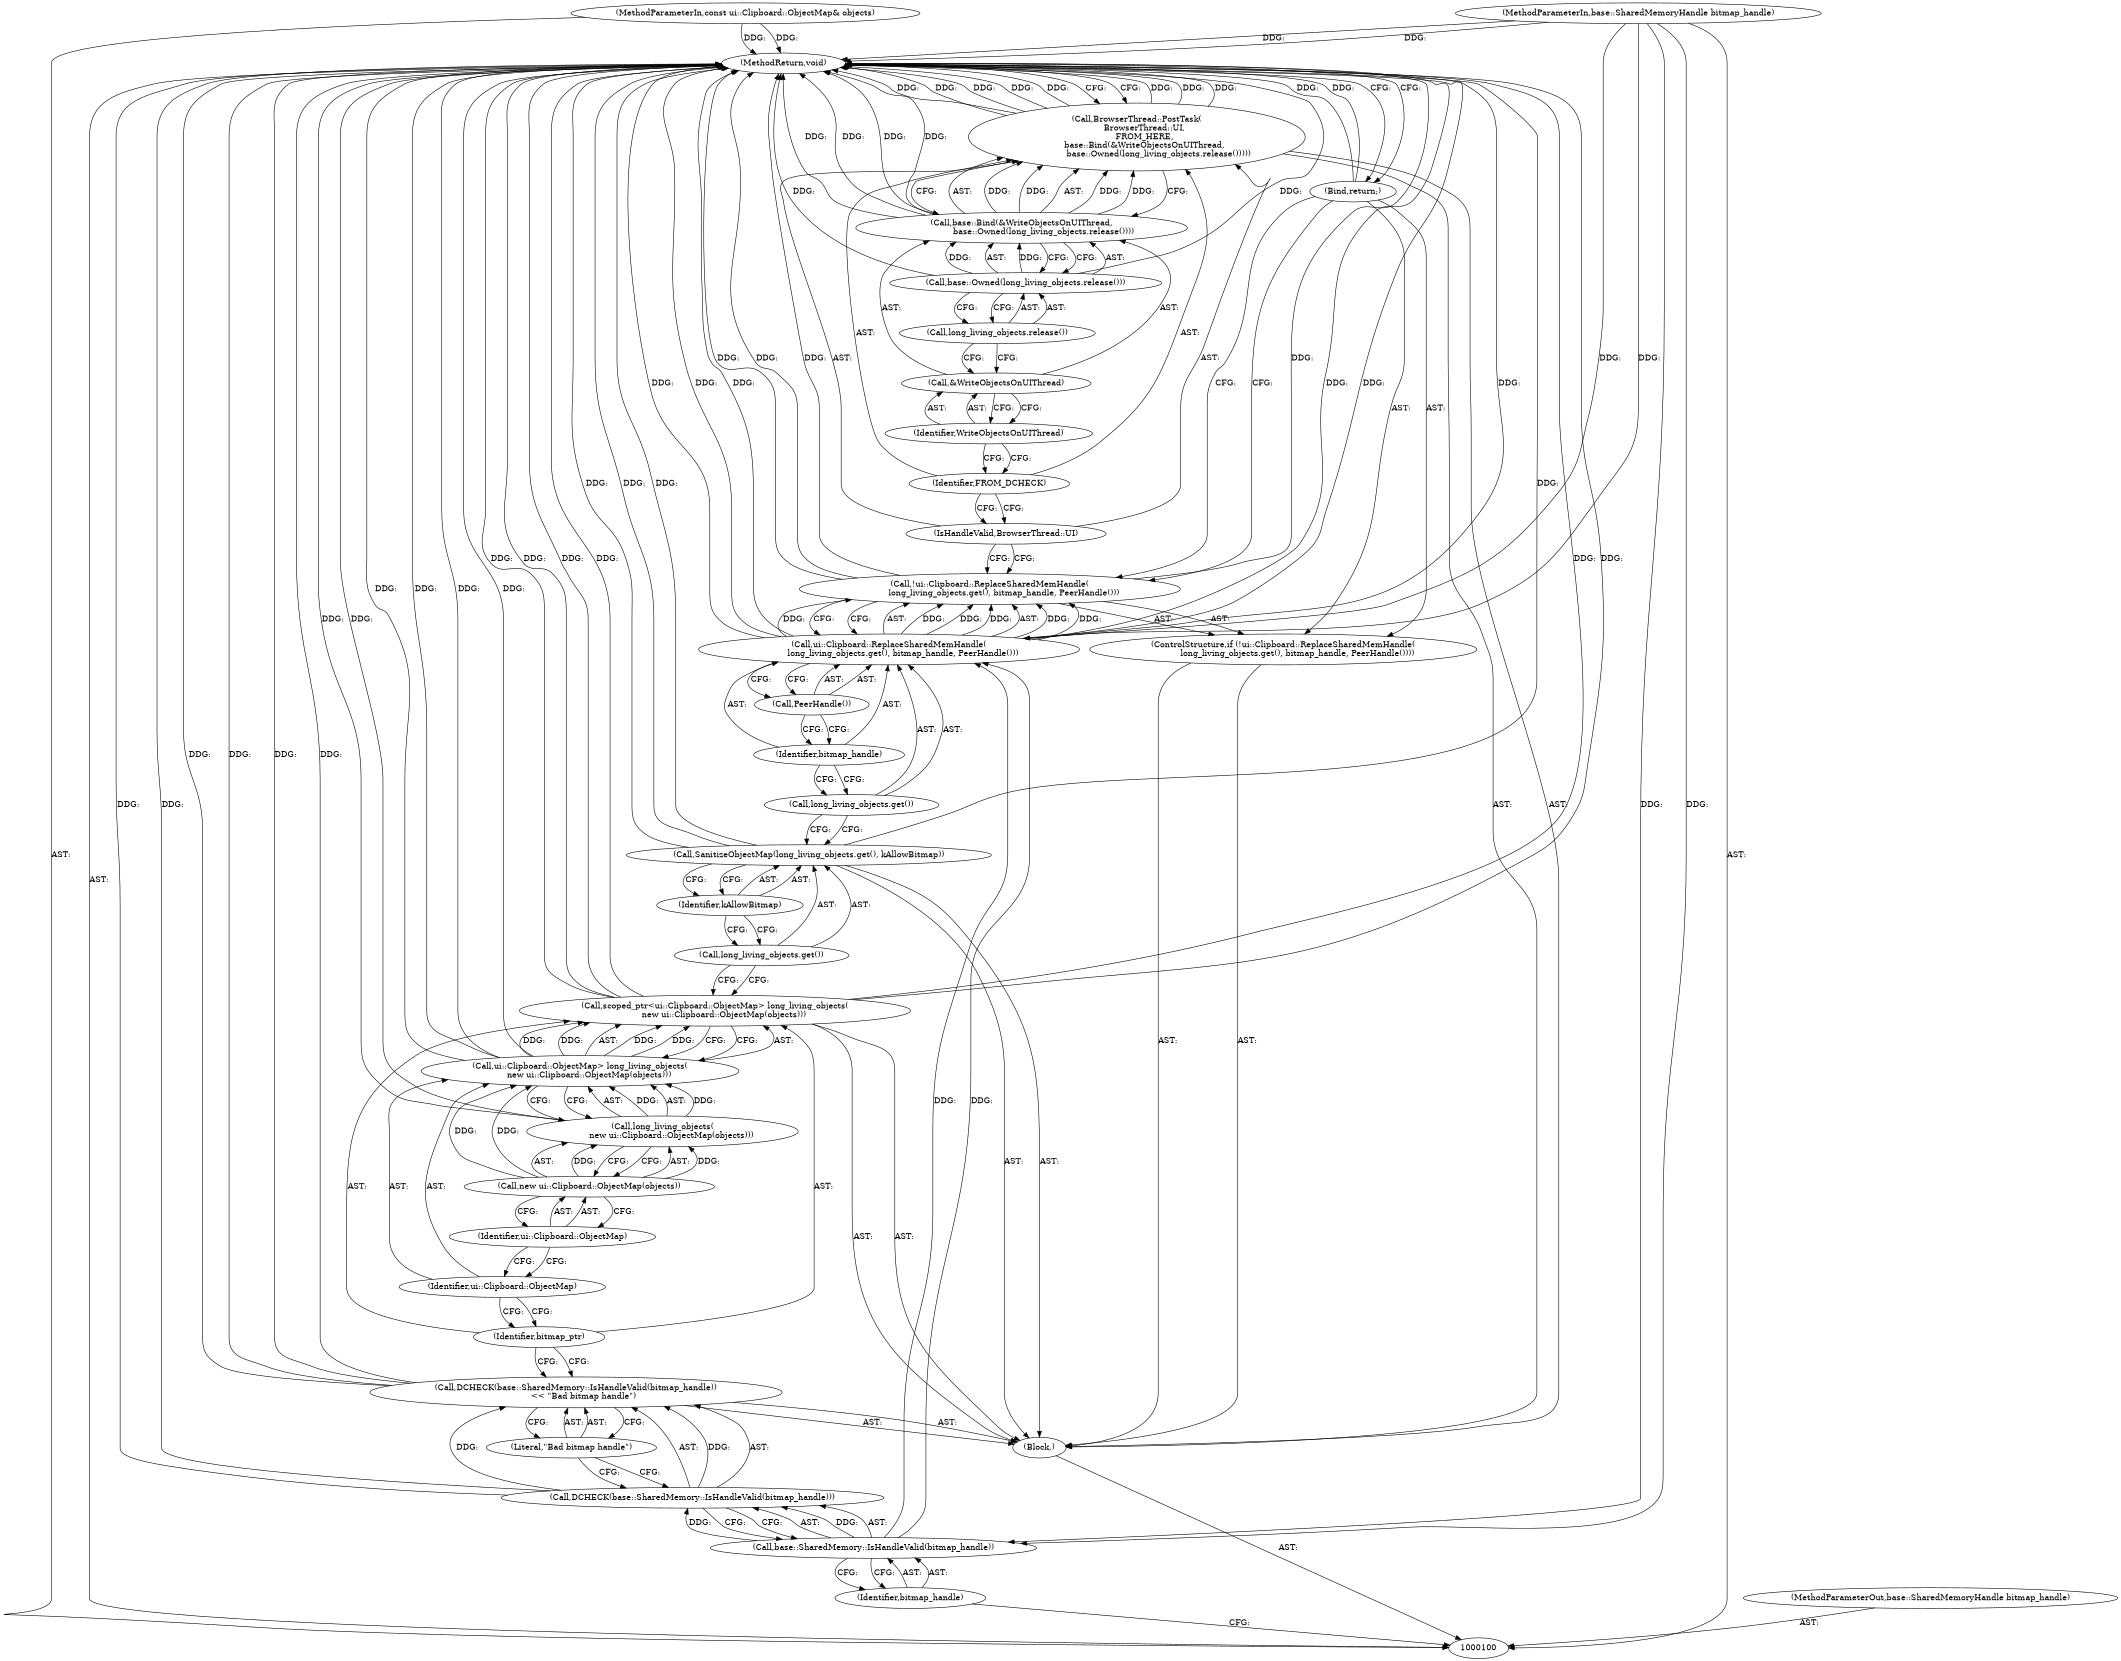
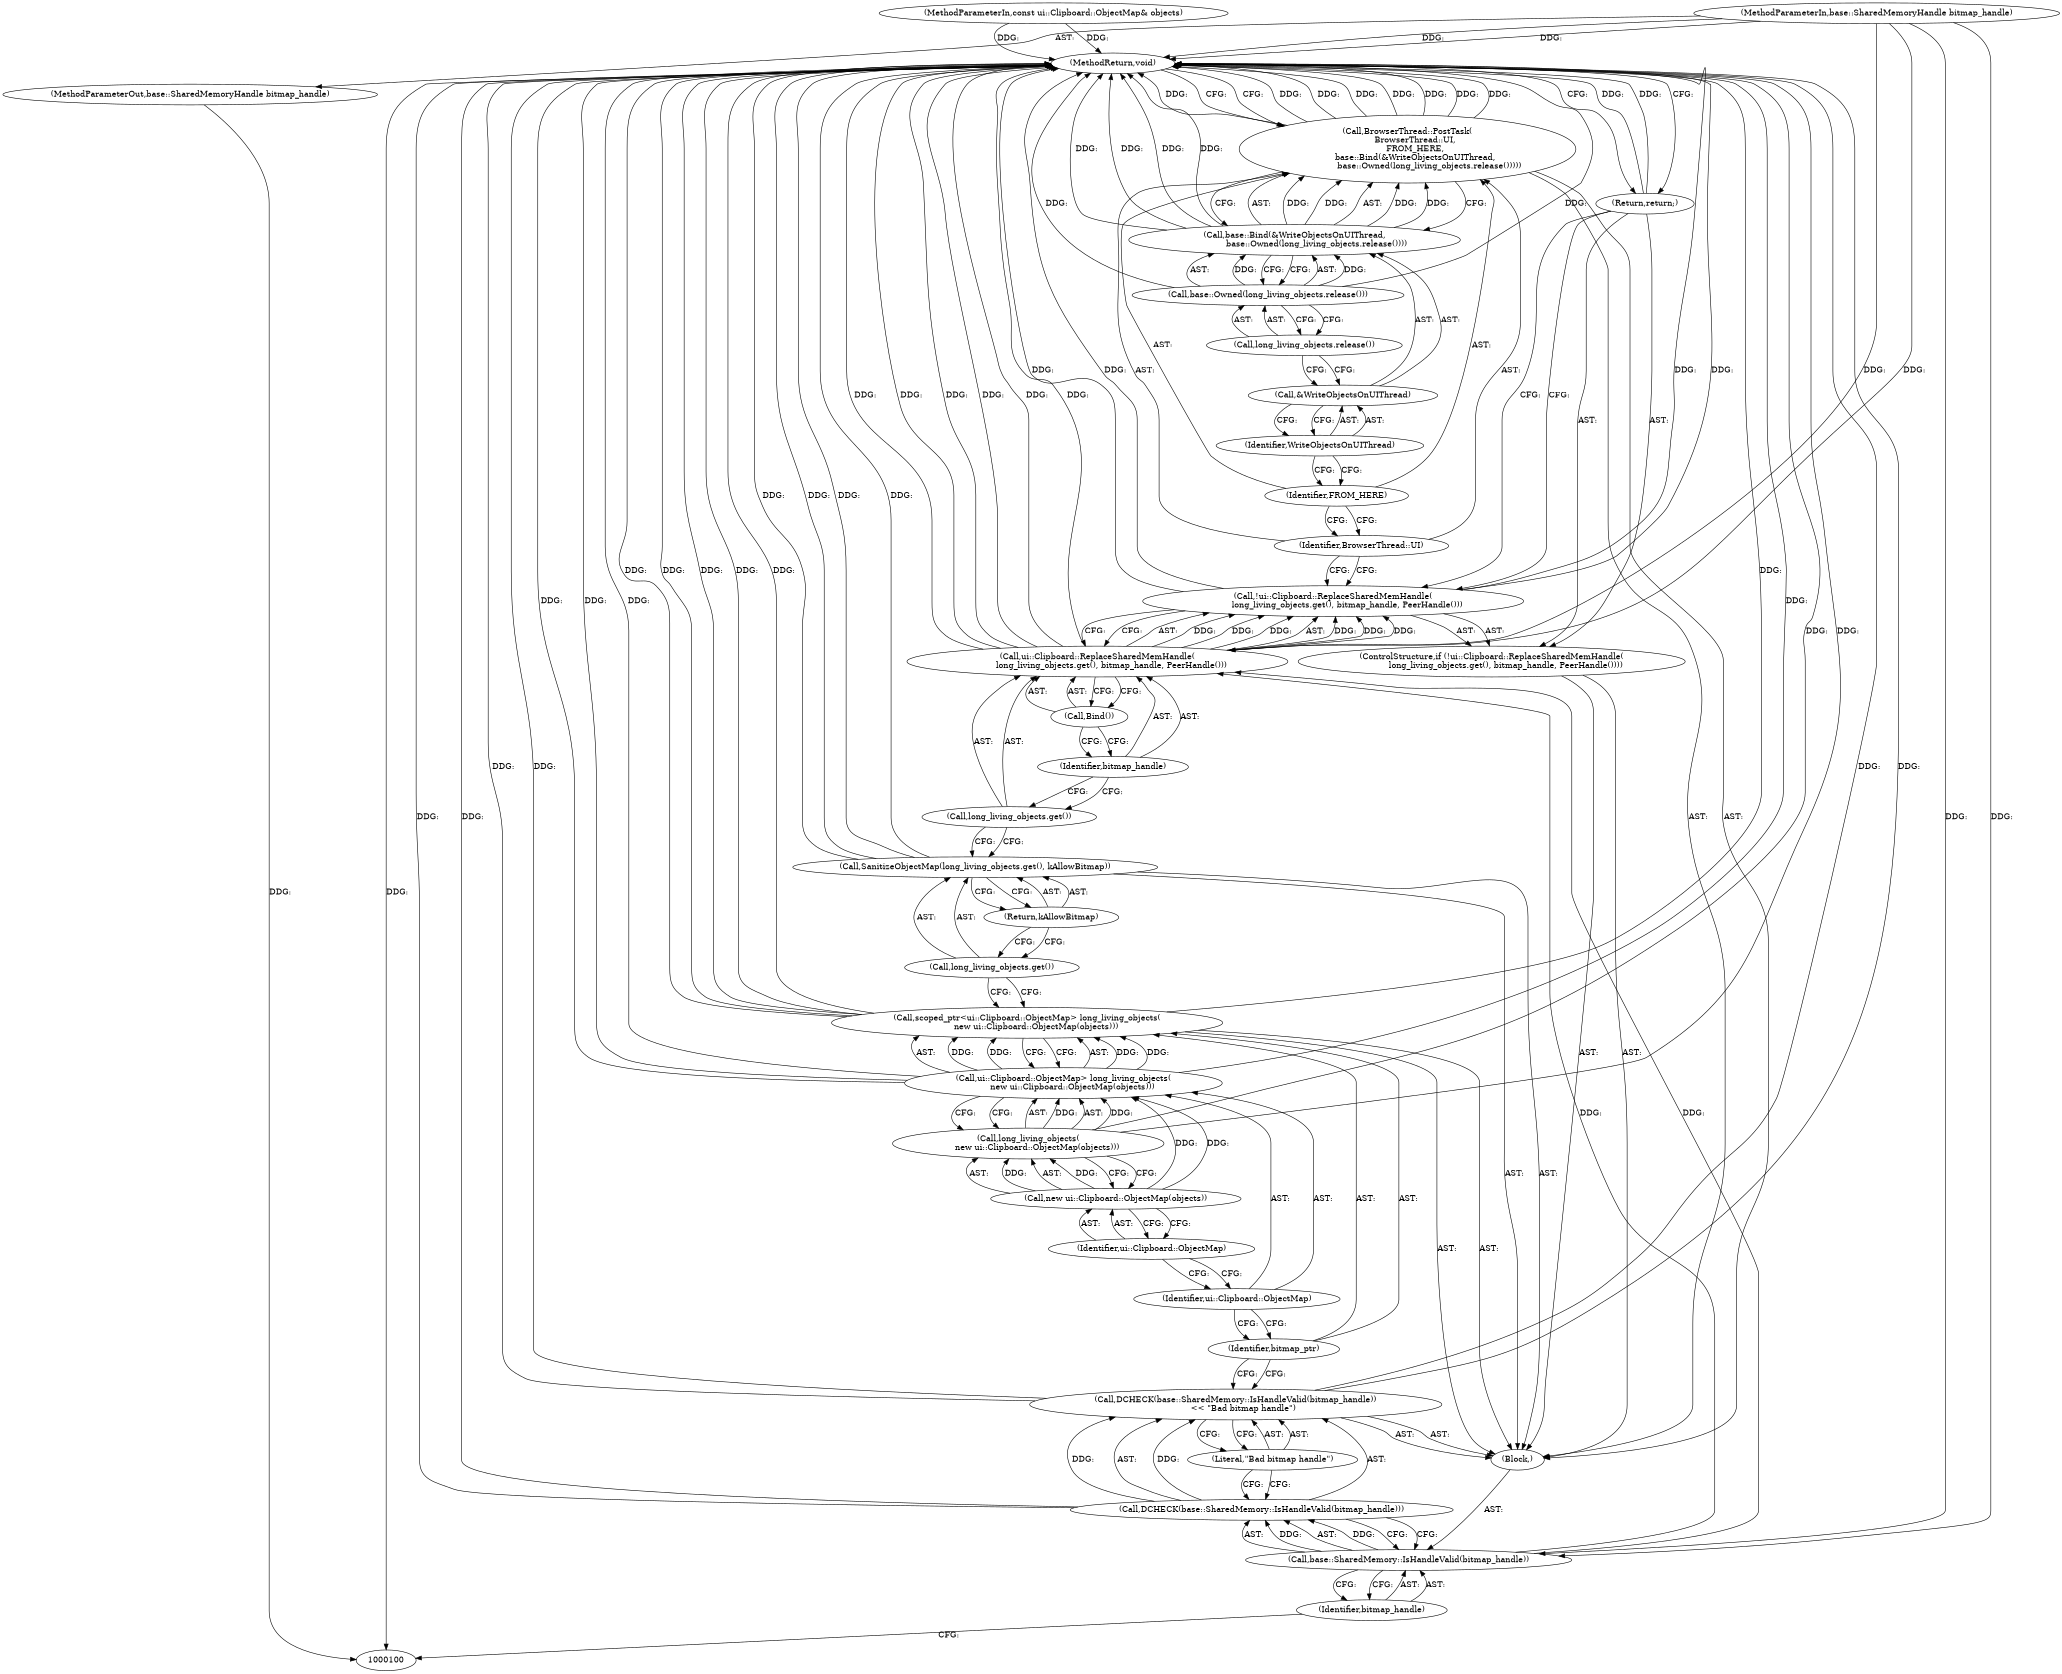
  digraph {
    n1 [label="(MethodReturn,void)"]
-   n2 [label="(Bind,return;)"]
+   n2 [label="(Return,return;)"]
    n3 [label="(Call,BrowserThread::PostTask(\n      BrowserThread::UI,\n      FROM_HERE,\n      base::Bind(&WriteObjectsOnUIThread,\n                 base::Owned(long_living_objects.release()))))"]
    1000100
    n5 [label="(ControlStructure,if (!ui::Clipboard::ReplaceSharedMemHandle(\n           long_living_objects.get(), bitmap_handle, PeerHandle())))"]
    n6 [label="(Call,!ui::Clipboard::ReplaceSharedMemHandle(\n           long_living_objects.get(), bitmap_handle, PeerHandle()))"]
    n7 [label="(Block,)"]
    n8 [label="(Call,base::Bind(&WriteObjectsOnUIThread,\n                 base::Owned(long_living_objects.release())))"]
    n9 [label="(Call,ui::Clipboard::ReplaceSharedMemHandle(\n           long_living_objects.get(), bitmap_handle, PeerHandle()))"]
-   n10 [label="(Call,PeerHandle())"]
+   n10 [label="(Call,Bind())"]
    n11 [label="(Identifier,bitmap_handle)"]
    n12 [label="(Call,long_living_objects.get())"]
    n13 [label="(Call,SanitizeObjectMap(long_living_objects.get(), kAllowBitmap))"]
-   n14 [label="(Identifier,kAllowBitmap)"]
+   n14 [label="(Return,kAllowBitmap)"]
    n15 [label="(Call,base::Owned(long_living_objects.release()))"]
-   n16 [label="(IsHandleValid,BrowserThread::UI)"]
-   n17 [label="(Identifier,FROM_DCHECK)"]
+   n16 [label="(Identifier,BrowserThread::UI)"]
+   n17 [label="(Identifier,FROM_HERE)"]
    n18 [label="(Call,&WriteObjectsOnUIThread)"]
    n19 [label="(Identifier,WriteObjectsOnUIThread)"]
    n20 [label="(Call,long_living_objects.release())"]
    n21 [label="(MethodParameterIn,const ui::Clipboard::ObjectMap& objects)"]
    n22 [label="(MethodParameterIn,base::SharedMemoryHandle bitmap_handle)"]
    n23 [label="(Call,base::SharedMemory::IsHandleValid(bitmap_handle))"]
    n24 [label="(Call,DCHECK(base::SharedMemory::IsHandleValid(bitmap_handle)))"]
    n25 [label="(Identifier,bitmap_handle)"]
    n26 [label="(MethodParameterOut,base::SharedMemoryHandle bitmap_handle)"]
    n27 [label="(Call,DCHECK(base::SharedMemory::IsHandleValid(bitmap_handle))\n      << \"Bad bitmap handle\")"]
    n28 [label="(Literal,\"Bad bitmap handle\")"]
    n29 [label="(Call,ui::Clipboard::ObjectMap> long_living_objects(\n       new ui::Clipboard::ObjectMap(objects)))"]
    n30 [label="(Call,scoped_ptr<ui::Clipboard::ObjectMap> long_living_objects(\n       new ui::Clipboard::ObjectMap(objects)))"]
    n31 [label="(Call,long_living_objects(\n       new ui::Clipboard::ObjectMap(objects)))"]
    n32 [label="(Call,new ui::Clipboard::ObjectMap(objects))"]
    n33 [label="(Identifier,ui::Clipboard::ObjectMap)"]
    n34 [label="(Identifier,bitmap_ptr)"]
    n35 [label="(Identifier,ui::Clipboard::ObjectMap)"]
    n36 [label="(Call,long_living_objects.get())"]
    n1 -> n2 [label="CFG: "]
    n1 -> n2 [label="CFG: "]
    n1 -> n3 [label="CFG: "]
    n1 -> n3 [label="CFG: "]
-   n1 -> 1000100 [label="AST: "]
+   n1 -> 1000100 [label="DDG: "]
    n2 -> n1 [label="DDG: "]
    n2 -> n1 [label="DDG: "]
    n2 -> n5 [label="AST: "]
    n2 -> n5 [label="AST: "]
    n2 -> n6 [label="CFG: "]
    n2 -> n6 [label="CFG: "]
    n3 -> n1 [label="DDG: "]
    n3 -> n1 [label="DDG: "]
    n3 -> n1 [label="DDG: "]
    n3 -> n1 [label="DDG: "]
    n3 -> n1 [label="DDG: "]
    n3 -> n1 [label="DDG: "]
    n3 -> n1 [label="DDG: "]
    n3 -> n1 [label="DDG: "]
    n3 -> n7 [label="AST: "]
    n3 -> n7 [label="AST: "]
    n3 -> n8 [label="CFG: "]
    n3 -> n8 [label="CFG: "]
    n5 -> n7 [label="AST: "]
    n5 -> n7 [label="AST: "]
    n6 -> n1 [label="DDG: "]
    n6 -> n1 [label="DDG: "]
    n6 -> n1 [label="DDG: "]
    n6 -> n1 [label="DDG: "]
    n6 -> n5 [label="AST: "]
    n6 -> n5 [label="AST: "]
    n6 -> n9 [label="CFG: "]
    n6 -> n9 [label="CFG: "]
-   n7 -> 1000100 [label="AST: "]
+   n7 -> n23 [label="AST: "]
    n8 -> n1 [label="DDG: "]
    n8 -> n1 [label="DDG: "]
    n8 -> n1 [label="DDG: "]
    n8 -> n1 [label="DDG: "]
    n8 -> n3 [label="AST: "]
    n8 -> n3 [label="DDG: "]
    n8 -> n3 [label="DDG: "]
    n8 -> n3 [label="AST: "]
    n8 -> n3 [label="DDG: "]
    n8 -> n3 [label="DDG: "]
    n8 -> n15 [label="CFG: "]
    n8 -> n15 [label="CFG: "]
    n9 -> n1 [label="DDG: "]
    n9 -> n1 [label="DDG: "]
    n9 -> n1 [label="DDG: "]
    n9 -> n1 [label="DDG: "]
    n9 -> n1 [label="DDG: "]
    n9 -> n1 [label="DDG: "]
    n9 -> n6 [label="AST: "]
    n9 -> n6 [label="DDG: "]
    n9 -> n6 [label="DDG: "]
    n9 -> n6 [label="DDG: "]
    n9 -> n6 [label="AST: "]
    n9 -> n6 [label="DDG: "]
    n9 -> n6 [label="DDG: "]
    n9 -> n6 [label="DDG: "]
    n9 -> n10 [label="CFG: "]
    n9 -> n10 [label="CFG: "]
    n10 -> n9 [label="AST: "]
    n10 -> n9 [label="AST: "]
    n10 -> n11 [label="CFG: "]
    n10 -> n11 [label="CFG: "]
    n11 -> n9 [label="AST: "]
    n11 -> n9 [label="AST: "]
    n11 -> n12 [label="CFG: "]
    n11 -> n12 [label="CFG: "]
    n12 -> n9 [label="AST: "]
    n12 -> n9 [label="AST: "]
    n12 -> n13 [label="CFG: "]
    n12 -> n13 [label="CFG: "]
    n13 -> n1 [label="DDG: "]
    n13 -> n1 [label="DDG: "]
    n13 -> n1 [label="DDG: "]
    n13 -> n1 [label="DDG: "]
    n13 -> n7 [label="AST: "]
    n13 -> n7 [label="AST: "]
    n13 -> n14 [label="CFG: "]
    n13 -> n14 [label="CFG: "]
    n14 -> n13 [label="AST: "]
    n14 -> n13 [label="AST: "]
    n14 -> n36 [label="CFG: "]
    n14 -> n36 [label="CFG: "]
    n15 -> n1 [label="DDG: "]
    n15 -> n1 [label="DDG: "]
    n15 -> n8 [label="AST: "]
    n15 -> n8 [label="DDG: "]
    n15 -> n8 [label="AST: "]
    n15 -> n8 [label="DDG: "]
    n15 -> n20 [label="CFG: "]
    n15 -> n20 [label="CFG: "]
    n16 -> n3 [label="AST: "]
    n16 -> n3 [label="AST: "]
    n16 -> n6 [label="CFG: "]
    n16 -> n6 [label="CFG: "]
    n17 -> n3 [label="AST: "]
    n17 -> n3 [label="AST: "]
    n17 -> n16 [label="CFG: "]
    n17 -> n16 [label="CFG: "]
    n18 -> n8 [label="AST: "]
    n18 -> n8 [label="AST: "]
    n18 -> n19 [label="CFG: "]
    n18 -> n19 [label="CFG: "]
    n19 -> n17 [label="CFG: "]
    n19 -> n17 [label="CFG: "]
    n19 -> n18 [label="AST: "]
    n19 -> n18 [label="AST: "]
    n20 -> n15 [label="AST: "]
    n20 -> n15 [label="AST: "]
    n20 -> n18 [label="CFG: "]
    n20 -> n18 [label="CFG: "]
    n21 -> n1 [label="DDG: "]
    n21 -> n1 [label="DDG: "]
-   n21 -> 1000100 [label="AST: "]
    n22 -> n1 [label="DDG: "]
    n22 -> n1 [label="DDG: "]
-   n22 -> 1000100 [label="AST: "]
+   n22 -> n26 [label="AST: "]
    n22 -> n9 [label="DDG: "]
    n22 -> n9 [label="DDG: "]
    n22 -> n23 [label="DDG: "]
    n22 -> n23 [label="DDG: "]
    n23 -> n9 [label="DDG: "]
    n23 -> n9 [label="DDG: "]
    n23 -> n24 [label="AST: "]
    n23 -> n24 [label="DDG: "]
    n23 -> n24 [label="AST: "]
    n23 -> n24 [label="DDG: "]
    n23 -> n25 [label="CFG: "]
    n23 -> n25 [label="CFG: "]
    n24 -> n1 [label="DDG: "]
    n24 -> n1 [label="DDG: "]
    n24 -> n23 [label="CFG: "]
    n24 -> n23 [label="CFG: "]
    n24 -> n27 [label="AST: "]
    n24 -> n27 [label="DDG: "]
    n24 -> n27 [label="AST: "]
    n24 -> n27 [label="DDG: "]
    n25 -> 1000100 [label="CFG: "]
    n25 -> n23 [label="AST: "]
    n25 -> n23 [label="AST: "]
-   n26 -> 1000100 [label="AST: "]
+   n26 -> 1000100 [label="DDG: "]
    n27 -> n1 [label="DDG: "]
    n27 -> n1 [label="DDG: "]
    n27 -> n1 [label="DDG: "]
    n27 -> n1 [label="DDG: "]
    n27 -> n7 [label="AST: "]
    n27 -> n7 [label="AST: "]
    n27 -> n28 [label="CFG: "]
    n27 -> n28 [label="CFG: "]
    n28 -> n24 [label="CFG: "]
    n28 -> n24 [label="CFG: "]
    n28 -> n27 [label="AST: "]
    n28 -> n27 [label="AST: "]
    n29 -> n1 [label="DDG: "]
    n29 -> n1 [label="DDG: "]
    n29 -> n1 [label="DDG: "]
    n29 -> n1 [label="DDG: "]
    n29 -> n30 [label="AST: "]
    n29 -> n30 [label="DDG: "]
    n29 -> n30 [label="DDG: "]
    n29 -> n30 [label="AST: "]
    n29 -> n30 [label="DDG: "]
    n29 -> n30 [label="DDG: "]
    n29 -> n31 [label="CFG: "]
    n29 -> n31 [label="CFG: "]
    n30 -> n1 [label="DDG: "]
    n30 -> n1 [label="DDG: "]
    n30 -> n1 [label="DDG: "]
    n30 -> n1 [label="DDG: "]
    n30 -> n1 [label="DDG: "]
    n30 -> n1 [label="DDG: "]
    n30 -> n7 [label="AST: "]
    n30 -> n7 [label="AST: "]
    n30 -> n29 [label="CFG: "]
    n30 -> n29 [label="CFG: "]
    n31 -> n1 [label="DDG: "]
    n31 -> n1 [label="DDG: "]
    n31 -> n29 [label="AST: "]
    n31 -> n29 [label="DDG: "]
    n31 -> n29 [label="AST: "]
    n31 -> n29 [label="DDG: "]
    n31 -> n32 [label="CFG: "]
    n31 -> n32 [label="CFG: "]
    n32 -> n29 [label="DDG: "]
    n32 -> n29 [label="DDG: "]
    n32 -> n31 [label="AST: "]
    n32 -> n31 [label="DDG: "]
    n32 -> n31 [label="AST: "]
    n32 -> n31 [label="DDG: "]
    n32 -> n35 [label="CFG: "]
    n32 -> n35 [label="CFG: "]
    n33 -> n29 [label="AST: "]
    n33 -> n29 [label="AST: "]
    n33 -> n34 [label="CFG: "]
    n33 -> n34 [label="CFG: "]
    n34 -> n27 [label="CFG: "]
    n34 -> n27 [label="CFG: "]
    n34 -> n30 [label="AST: "]
    n34 -> n30 [label="AST: "]
    n35 -> n32 [label="AST: "]
    n35 -> n32 [label="AST: "]
    n35 -> n33 [label="CFG: "]
    n35 -> n33 [label="CFG: "]
    n36 -> n13 [label="AST: "]
    n36 -> n13 [label="AST: "]
    n36 -> n30 [label="CFG: "]
    n36 -> n30 [label="CFG: "]
  }
